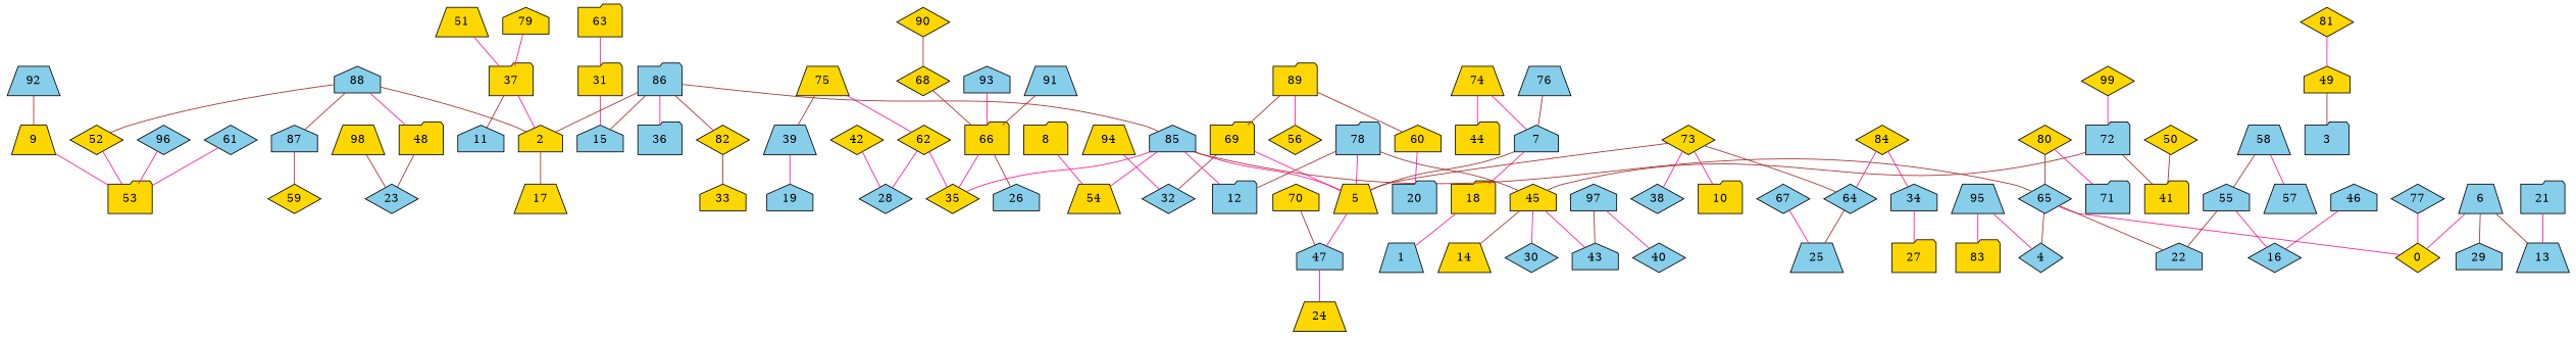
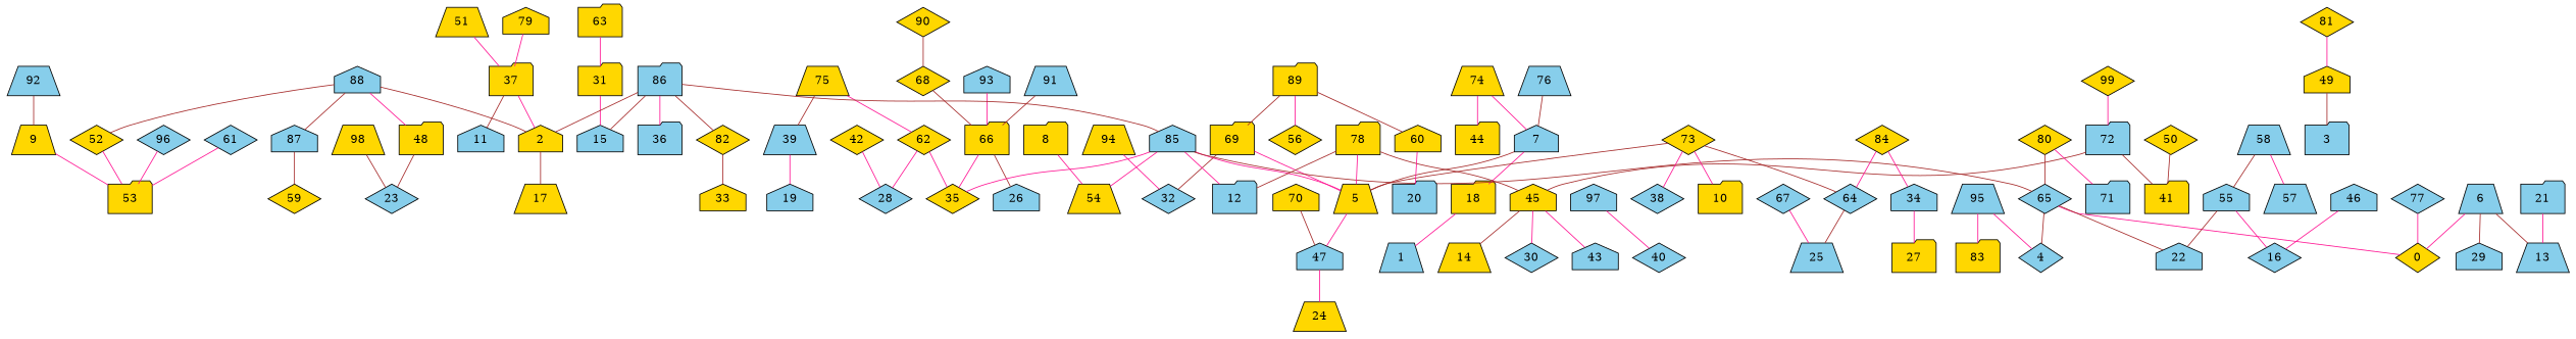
  digraph {
    node [fillcolor=skyblue shape=diamond style=filled]
    edge [color=deeppink dir=none]
    92 [shape=trapezium]
    9 [fillcolor=gold shape=trapezium]
    53 [fillcolor=gold shape=folder]
    94 [fillcolor=gold shape=trapezium]
    32
    97 [shape=house]
    40
    43 [shape=house]
    34 [shape=house]
    27 [fillcolor=gold shape=folder]
    51 [fillcolor=gold shape=trapezium]
    37 [fillcolor=gold shape=folder]
    11 [shape=house]
    2 [fillcolor=gold shape=house]
    63 [fillcolor=gold shape=folder]
    31 [fillcolor=gold shape=folder]
    15 [shape=house]
    46 [shape=house]
    16
    17 [fillcolor=gold shape=trapezium]
    42 [fillcolor=gold]
    28
    79 [fillcolor=gold shape=house]
    39 [shape=trapezium]
    19 [shape=house]
    18 [fillcolor=gold shape=folder]
    1 [shape=trapezium]
    99 [fillcolor=gold]
    72 [shape=folder]
    45 [fillcolor=gold shape=house]
    41 [fillcolor=gold shape=folder]
    75 [fillcolor=gold shape=trapezium]
    62 [fillcolor=gold]
    35 [fillcolor=gold]
    61
    95 [shape=trapezium]
    83 [fillcolor=gold shape=folder]
    4
    81 [fillcolor=gold]
    49 [fillcolor=gold shape=house]
    0 [fillcolor=gold]
    3 [shape=folder]
    69 [fillcolor=gold shape=folder]
    5 [fillcolor=gold shape=trapezium]
    47 [shape=house]
    68 [fillcolor=gold]
    66 [fillcolor=gold shape=folder]
    26 [shape=house]
    74 [fillcolor=gold shape=trapezium]
    44 [fillcolor=gold shape=folder]
    7 [shape=house]
    93 [shape=house]
    88 [shape=house]
    52 [fillcolor=gold]
    48 [fillcolor=gold shape=folder]
    87 [shape=house]
    23
    59 [fillcolor=gold]
    14 [fillcolor=gold shape=trapezium]
    30
    6 [shape=trapezium]
    13 [shape=trapezium]
    29 [shape=house]
    80 [fillcolor=gold]
    71 [shape=folder]
    65
    22 [shape=house]
    86 [shape=folder]
    36 [shape=folder]
    82 [fillcolor=gold]
    85 [shape=house]
    33 [fillcolor=gold shape=house]
    12 [shape=folder]
    54 [fillcolor=gold shape=trapezium]
    24 [fillcolor=gold shape=trapezium]
    70 [fillcolor=gold shape=house]
    73 [fillcolor=gold]
    10 [fillcolor=gold shape=folder]
    38
    64
    25 [shape=trapezium]
    55 [shape=house]
-   78 [shape=folder]
+   78 [fillcolor=gold shape=folder]
    21 [shape=folder]
    67
    50 [fillcolor=gold]
    89 [fillcolor=gold shape=folder]
    56 [fillcolor=gold]
    60 [fillcolor=gold shape=house]
    20 [shape=folder]
    98 [fillcolor=gold shape=trapezium]
    77
    90 [fillcolor=gold]
    76 [shape=trapezium]
    96
    91 [shape=trapezium]
    58 [shape=trapezium]
    57 [shape=trapezium]
    84 [fillcolor=gold]
    8 [fillcolor=gold shape=folder]
    subgraph sub_1 {
      92
      9
      53
      94
      32
      97
      40
      43
      34
      27
      51
      37
      11
      2
      63
      31
      15
      46
      16
      17
      42
      28
      79
      39
      19
      18
      1
      99
      72
      45
      41
      75
      62
      35
      61
      95
      83
      4
      81
      49
      0
      3
      69
      5
      47
      68
      66
      26
      74
      44
      7
      93
      88
      52
      48
      87
      23
      59
      14
      30
      6
      13
      29
      80
      71
      65
      22
      86
      36
      82
      85
      33
      12
      54
      24
      70
      73
      10
      38
      64
      25
      55
      78
      21
      67
      50
      89
      56
      60
      20
      98
      77
      90
      76
      96
      91
      58
      57
      84
      8
    }
    92 -> 9 [color=brown]
    9 -> 53
    94 -> 32
    97 -> 40
-   97 -> 43 [color=brown]
    34 -> 27
    51 -> 37
    37 -> 11 [color=brown]
    37 -> 2
    2 -> 17 [color=brown]
    63 -> 31
    31 -> 15
    46 -> 16
    42 -> 28
    79 -> 37
    39 -> 19
    18 -> 1
    99 -> 72
    72 -> 45 [color=brown]
    72 -> 41 [color=brown]
    45 -> 43
    45 -> 14 [color=brown]
    45 -> 30
    75 -> 39 [color=brown]
    75 -> 62
    62 -> 28
    62 -> 35
    61 -> 53
    95 -> 83
    95 -> 4
    81 -> 49
    49 -> 3 [color=brown]
    69 -> 32 [color=brown]
    69 -> 5
    5 -> 47
    47 -> 24
    68 -> 66 [color=brown]
    66 -> 35
    66 -> 26 [color=brown]
    74 -> 44
    74 -> 7
    7 -> 18
    7 -> 5 [color=brown]
    93 -> 66
    88 -> 2 [color=brown]
    88 -> 52 [color=brown]
    88 -> 48
    88 -> 87 [color=brown]
    52 -> 53
    48 -> 23 [color=brown]
    87 -> 59 [color=brown]
    6 -> 0
    6 -> 13 [color=brown]
    6 -> 29 [color=brown]
    80 -> 71
    80 -> 65 [color=brown]
    65 -> 4 [color=brown]
    65 -> 0
    65 -> 22 [color=brown]
    86 -> 2 [color=brown]
    86 -> 15 [color=brown]
    86 -> 36
    86 -> 82 [color=brown]
    86 -> 85 [color=brown]
    82 -> 33 [color=brown]
    85 -> 35
    85 -> 5
    85 -> 65 [color=brown]
    85 -> 12
    85 -> 54
    70 -> 47 [color=brown]
    73 -> 5 [color=brown]
    73 -> 10
    73 -> 38
    73 -> 64 [color=brown]
    64 -> 25 [color=brown]
    55 -> 16
    55 -> 22 [color=brown]
    78 -> 45 [color=brown]
    78 -> 5
    78 -> 12 [color=brown]
    21 -> 13
    67 -> 25
    50 -> 41 [color=brown]
    89 -> 69 [color=brown]
    89 -> 56
    89 -> 60 [color=brown]
    60 -> 20
    98 -> 23 [color=brown]
    77 -> 0
    90 -> 68 [color=brown]
    76 -> 7 [color=brown]
    96 -> 53
    91 -> 66 [color=brown]
    58 -> 55 [color=brown]
    58 -> 57
    84 -> 34
    84 -> 64
    8 -> 54
  }
